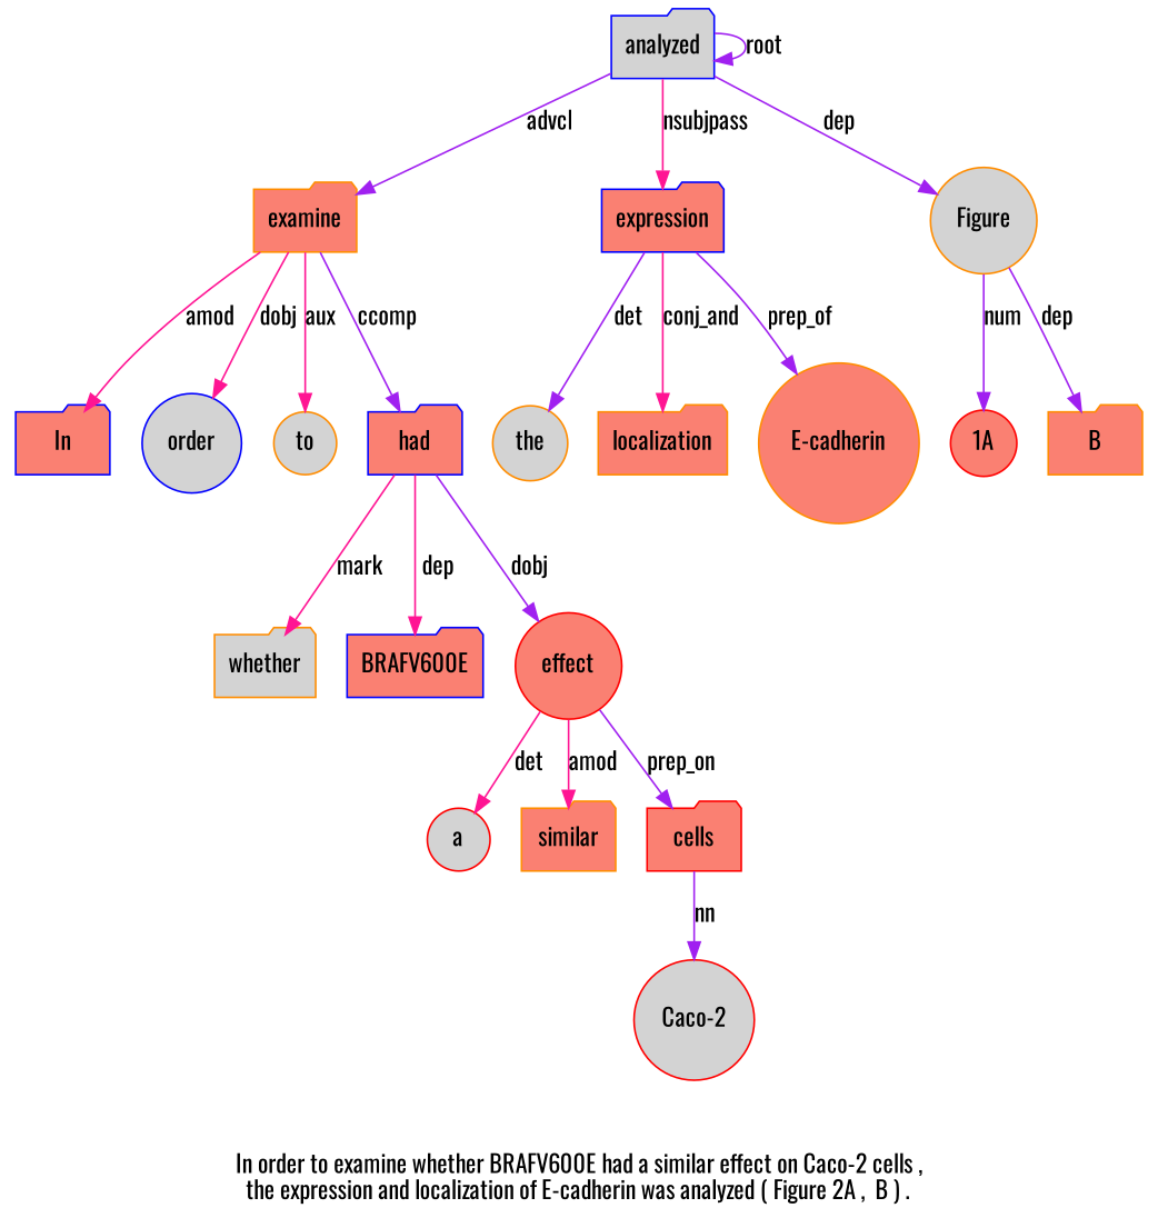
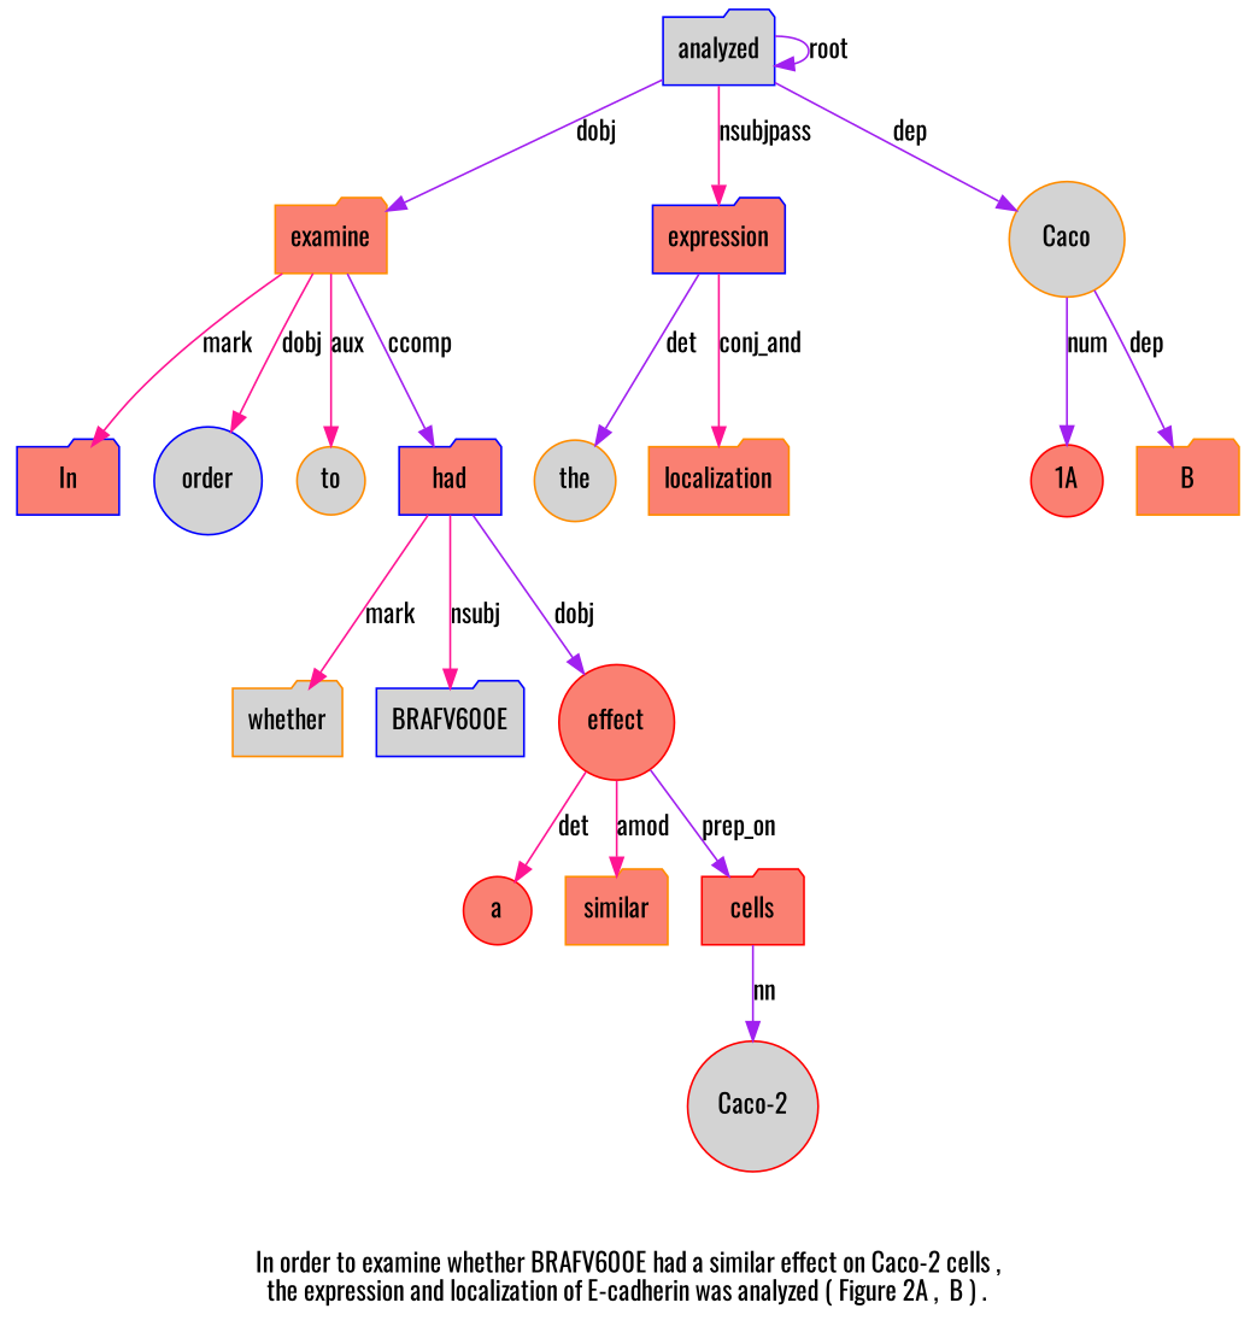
  digraph {
    fontname=Oswald
    label="In order to examine whether BRAFV600E had a similar effect on Caco-2 cells ,\nthe expression and localization of E-cadherin was analyzed ( Figure 2A ,  B ) ."
    node [color=darkorange fillcolor=salmon fontname=Oswald shape=folder style=filled]
    edge [color=purple fontname=Oswald]
    n1 [label=examine]
    n2 [color=blue label=In]
    n3 [color=blue fillcolor=lightgrey label=order shape=circle]
    n4 [fillcolor=lightgrey label=to shape=circle]
    n5 [color=blue label=had]
    n6 [fillcolor=lightgrey label=whether]
-   n7 [color=blue label=BRAFV600E]
+   n7 [color=blue fillcolor=lightgrey label=BRAFV600E]
    n8 [color=red label=effect shape=circle]
    n9 [color=blue fillcolor=lightgrey label=analyzed]
    n10 [color=blue label=expression]
-   n11 [fillcolor=lightgrey label=Figure shape=circle]
+   n11 [fillcolor=lightgrey label=Caco shape=circle]
    n12 [fillcolor=lightgrey label=the shape=circle]
    n13 [label=localization]
-   n14 [label="E-cadherin" shape=circle]
    n15 [color=red label="1A" shape=circle]
    n16 [label=B]
-   n17 [color=red fillcolor=lightgrey label=a shape=circle]
+   n17 [color=red label=a shape=circle]
    n18 [label=similar]
    n19 [color=red label=cells]
    n20 [color=red fillcolor=lightgrey label="Caco-2" shape=circle]
-   n1 -> n2 [color=deeppink label=amod]
+   n1 -> n2 [color=deeppink label=mark]
    n1 -> n3 [color=deeppink label=dobj]
    n1 -> n4 [color=deeppink label=aux]
    n1 -> n5 [label=ccomp]
    n5 -> n6 [color=deeppink label=mark]
-   n5 -> n7 [color=deeppink label=dep]
+   n5 -> n7 [color=deeppink label=nsubj]
    n5 -> n8 [label=dobj]
    n8 -> n17 [color=deeppink label=det]
    n8 -> n18 [color=deeppink label=amod]
    n8 -> n19 [label=prep_on]
-   n9 -> n1 [label=advcl]
+   n9 -> n1 [label=dobj]
    n9 -> n9 [label=root]
    n9 -> n10 [color=deeppink label=nsubjpass]
    n9 -> n11 [label=dep]
    n10 -> n12 [label=det]
    n10 -> n13 [color=deeppink label=conj_and]
-   n10 -> n14 [label=prep_of]
    n11 -> n15 [label=num]
    n11 -> n16 [label=dep]
    n19 -> n20 [label=nn]
  }
